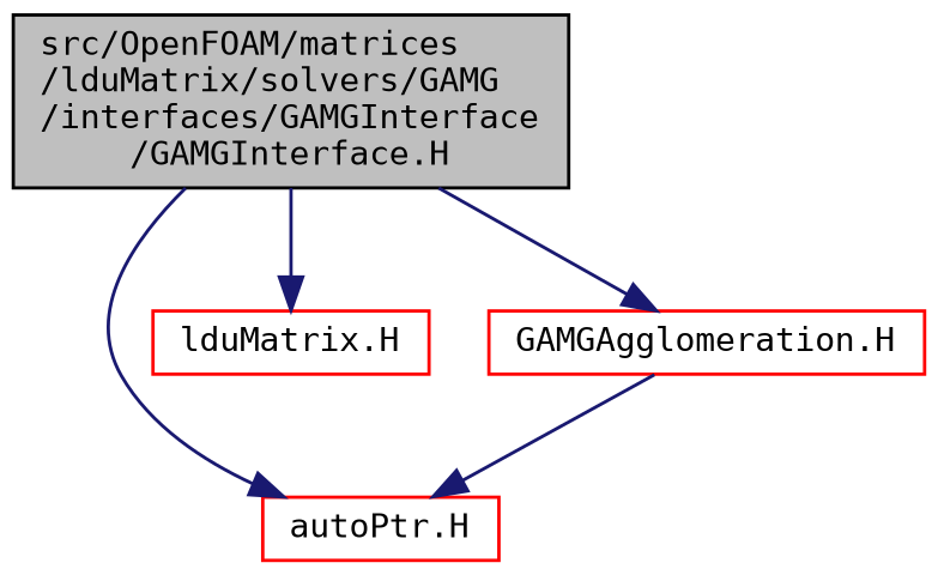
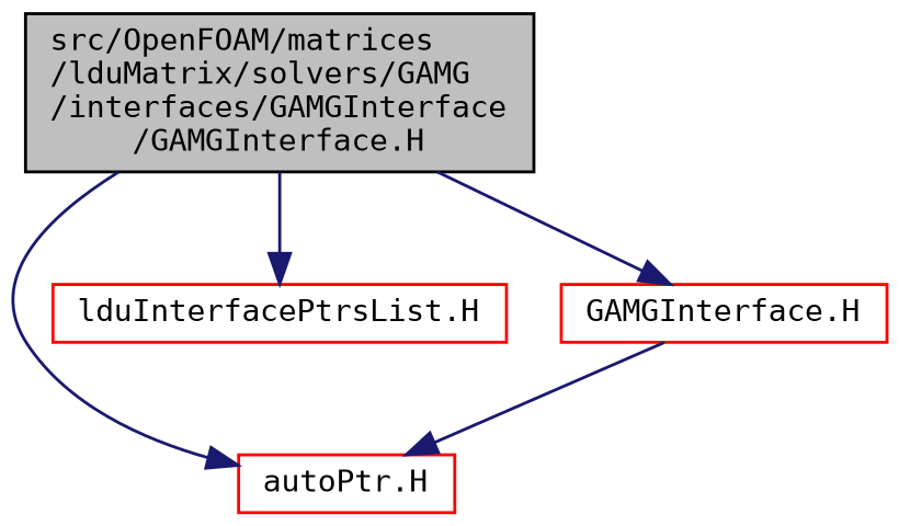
  digraph {
    fontname="DejaVu Sans Mono"
    node [color=red fontname="DejaVu Sans Mono" fontsize=10 shape=record]
    edge [color=midnightblue fontname="DejaVu Sans Mono" fontsize=10 labelfontname=Helvetica labelfontsize=10 style=solid]
    n1 [color=black fillcolor=grey75 fontcolor=black height=0.2 label="src/OpenFOAM/matrices\l/lduMatrix/solvers/GAMG\l/interfaces/GAMGInterface\l/GAMGInterface.H" style=filled width=0.4]
    n2 [height=0.2 label="autoPtr.H" width=0.4]
-   n3 [height=0.2 label="lduMatrix.H" width=0.4]
-   n4 [height=0.2 label="GAMGAgglomeration.H" width=0.4]
+   n3 [height=0.2 label="lduInterfacePtrsList.H" width=0.4]
+   n4 [height=0.2 label="GAMGInterface.H" width=0.4]
    n1 -> n2
    n1 -> n3
    n1 -> n4
    n4 -> n2
  }
